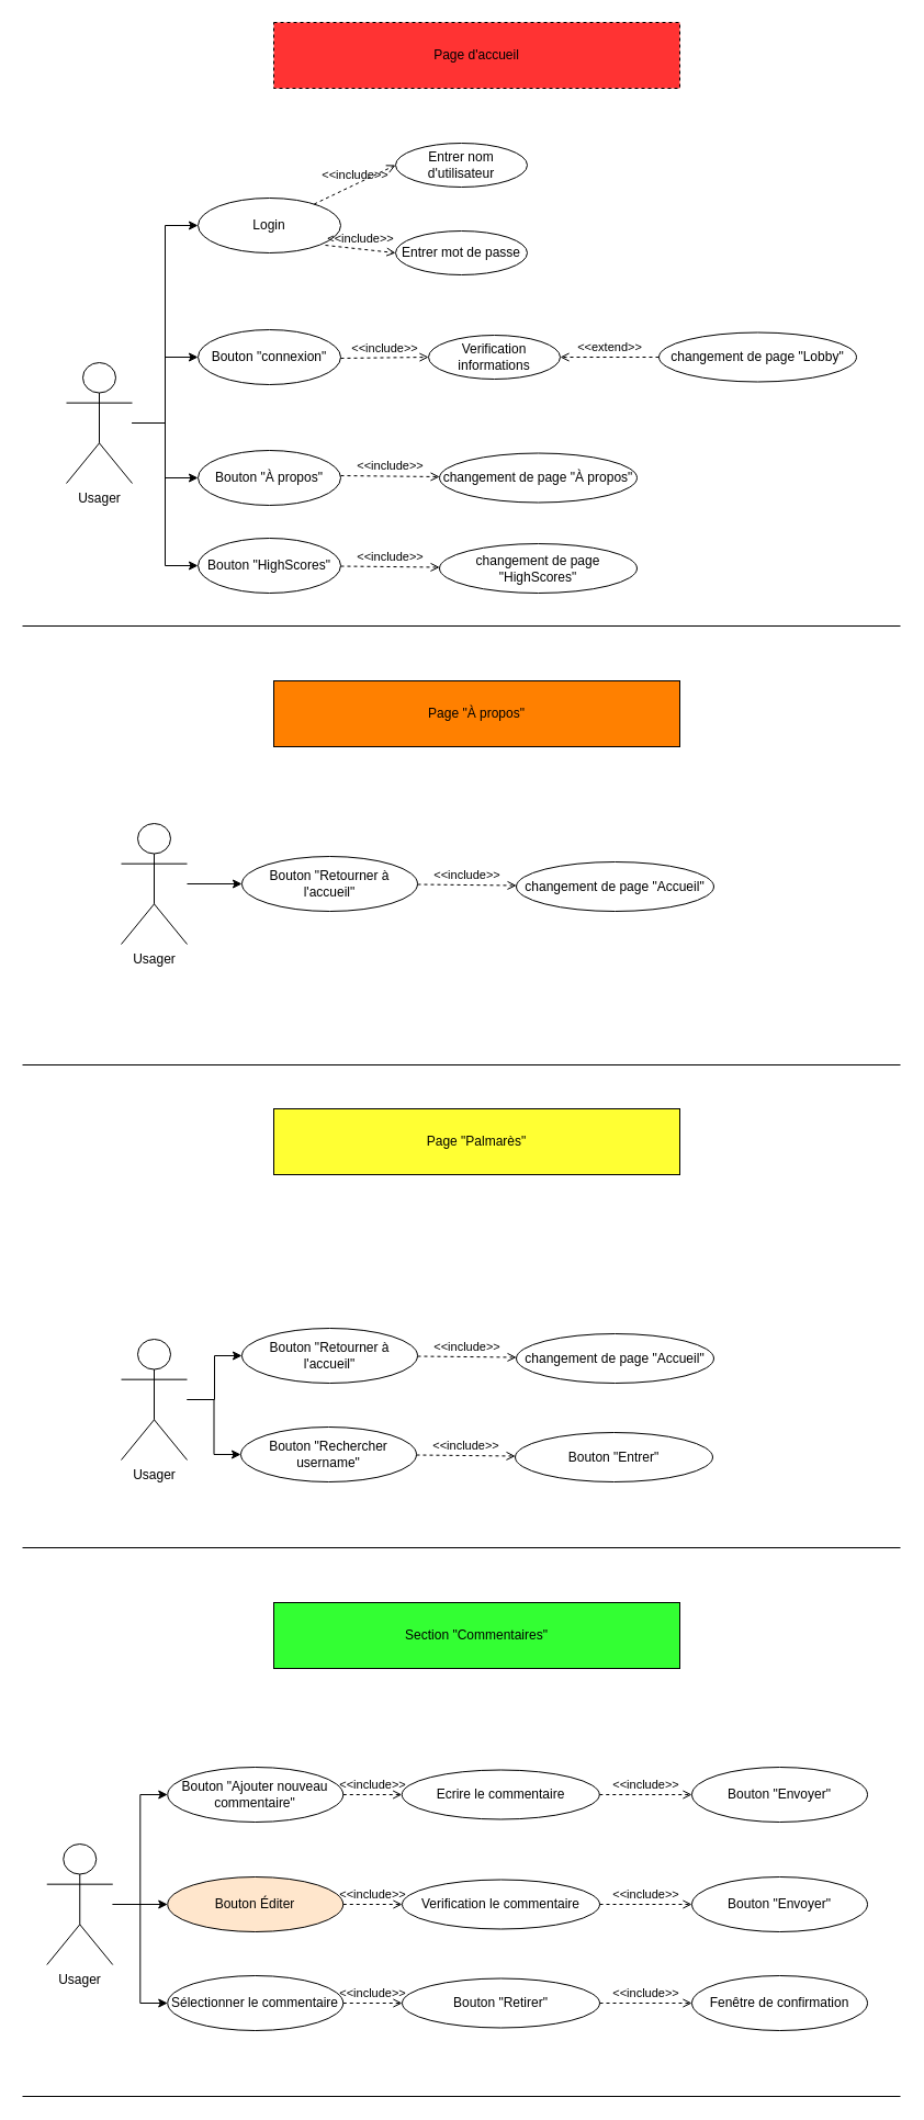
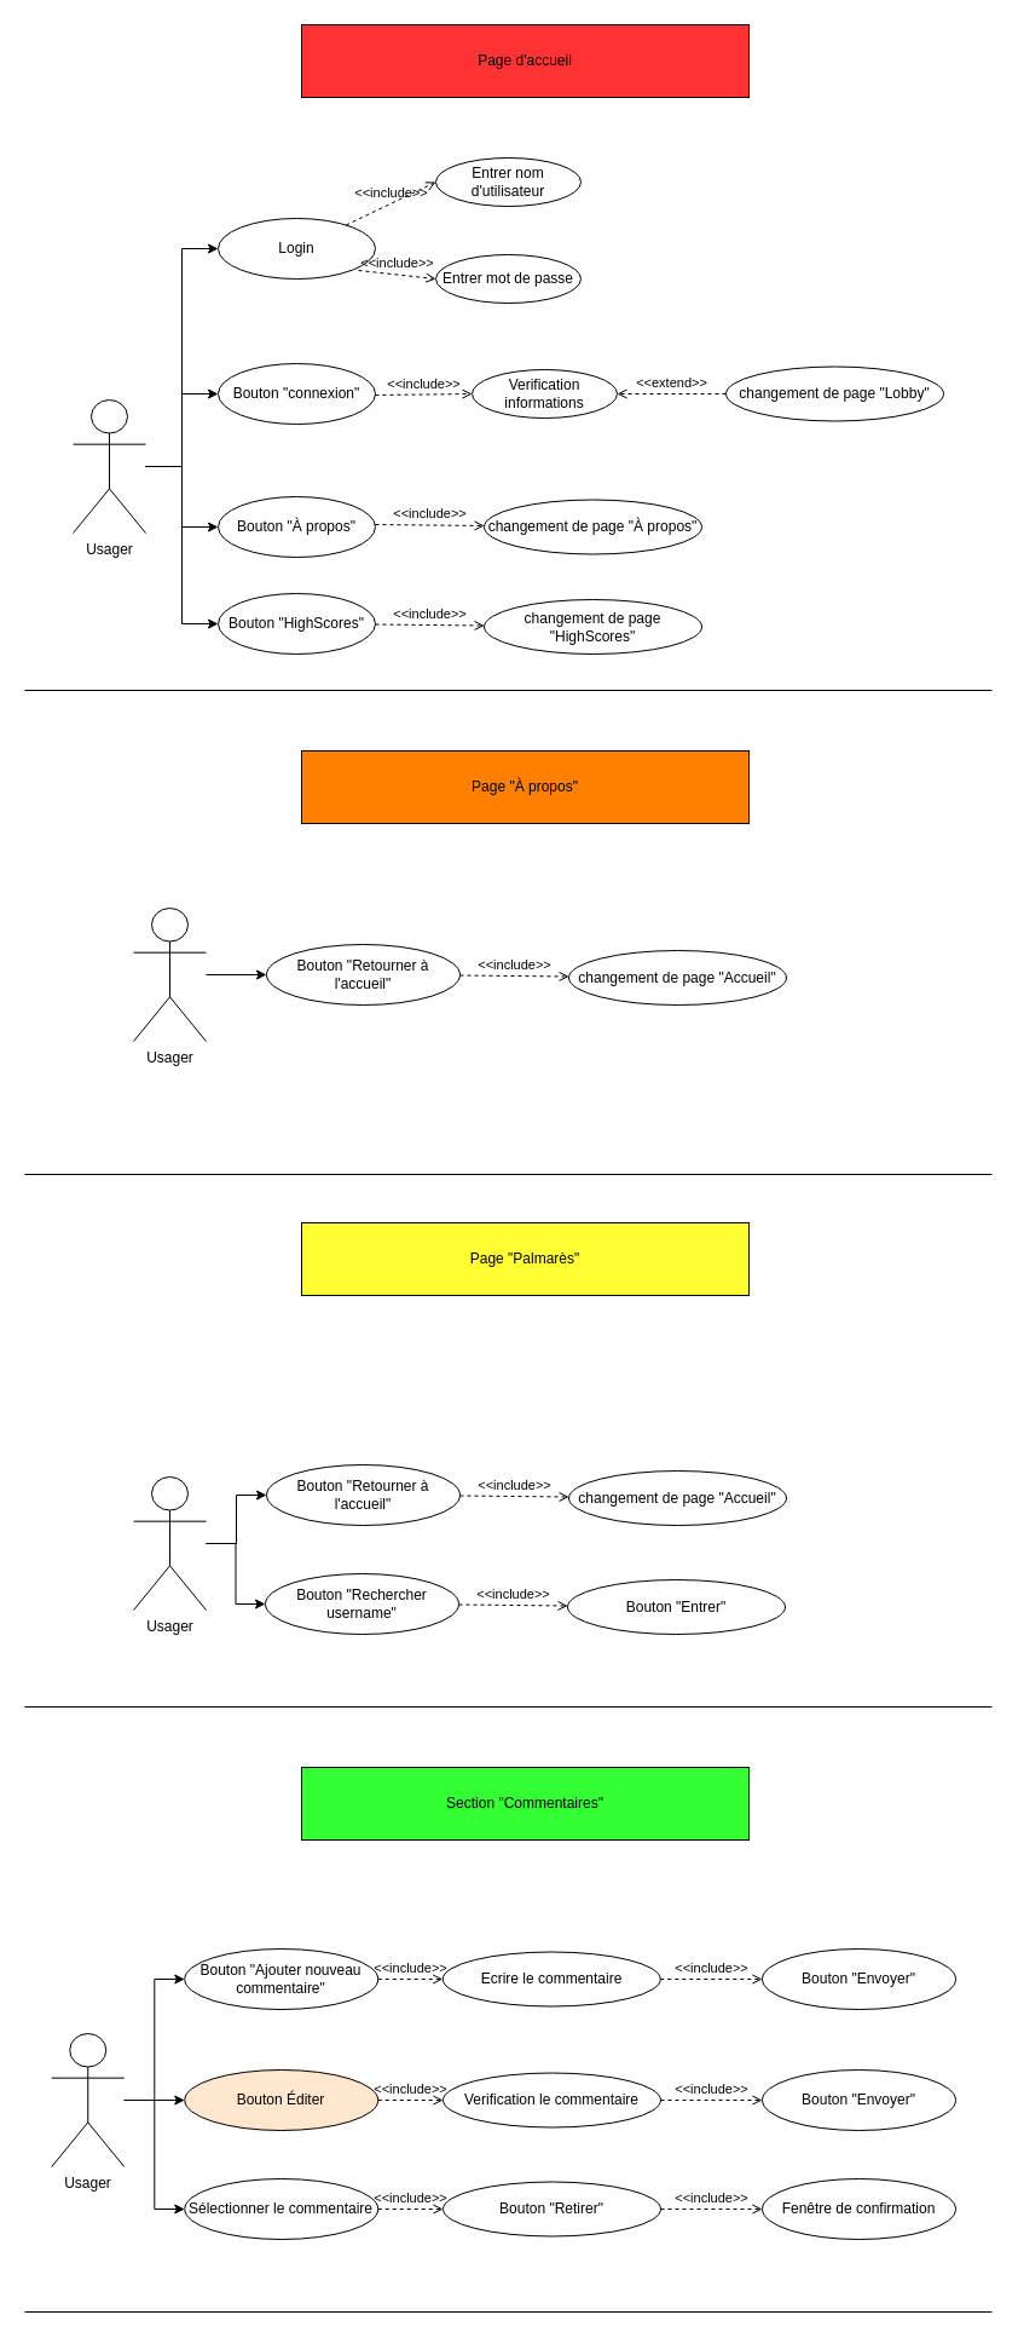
  <mxCell id="0" />
  <mxCell id="1" parent="0" />
  <mxCell id="2" style="edgeStyle=orthogonalEdgeStyle;rounded=0;orthogonalLoop=1;jettySize=auto;html=1;entryX=0;entryY=0.5;entryDx=0;entryDy=0;" parent="1" source="6" target="8" edge="1"><mxGeometry relative="1" as="geometry" /></mxCell>
  <mxCell id="3" style="edgeStyle=orthogonalEdgeStyle;rounded=0;orthogonalLoop=1;jettySize=auto;html=1;entryX=0;entryY=0.5;entryDx=0;entryDy=0;" parent="1" source="6" target="14" edge="1"><mxGeometry relative="1" as="geometry" /></mxCell>
  <mxCell id="4" style="edgeStyle=orthogonalEdgeStyle;rounded=0;orthogonalLoop=1;jettySize=auto;html=1;entryX=0;entryY=0.5;entryDx=0;entryDy=0;" parent="1" source="6" target="19" edge="1"><mxGeometry relative="1" as="geometry" /></mxCell>
  <mxCell id="5" style="edgeStyle=orthogonalEdgeStyle;rounded=0;orthogonalLoop=1;jettySize=auto;html=1;entryX=0;entryY=0.5;entryDx=0;entryDy=0;" parent="1" source="6" target="34" edge="1"><mxGeometry relative="1" as="geometry" /></mxCell>
  <mxCell id="6" value="Usager&lt;br&gt;" style="shape=umlActor;verticalLabelPosition=bottom;verticalAlign=top;html=1;outlineConnect=0;" parent="1" vertex="1"><mxGeometry x="60" y="330" width="60" height="110" as="geometry" /></mxCell>
- <mxCell id="7" value="Page d'accueil" style="rounded=0;whiteSpace=wrap;html=1;strokeColor=#000000;fillColor=#FF3333;dashed=1;" parent="1" vertex="1"><mxGeometry x="249" y="20" width="370" height="60" as="geometry" /></mxCell>
+ <mxCell id="7" value="Page d'accueil" style="rounded=0;whiteSpace=wrap;html=1;strokeColor=#000000;fillColor=#FF3333;" parent="1" vertex="1"><mxGeometry x="249" y="20" width="370" height="60" as="geometry" /></mxCell>
  <mxCell id="8" value="Login" style="ellipse;whiteSpace=wrap;html=1;" parent="1" vertex="1"><mxGeometry x="180" y="180" width="130" height="50" as="geometry" /></mxCell>
  <mxCell id="9" value="Entrer nom d'utilisateur" style="ellipse;whiteSpace=wrap;html=1;" parent="1" vertex="1"><mxGeometry x="360" y="130" width="120" height="40" as="geometry" /></mxCell>
  <mxCell id="10" value="Entrer mot de passe" style="ellipse;whiteSpace=wrap;html=1;" parent="1" vertex="1"><mxGeometry x="360" y="210" width="120" height="40" as="geometry" /></mxCell>
  <mxCell id="11" value="&amp;lt;&amp;lt;include&amp;gt;&amp;gt;" style="html=1;verticalAlign=bottom;labelBackgroundColor=none;endArrow=open;endFill=0;dashed=1;rounded=0;entryX=0;entryY=0.5;entryDx=0;entryDy=0;" parent="1" source="8" target="9" edge="1"><mxGeometry width="160" relative="1" as="geometry"><mxPoint x="310" y="205" as="sourcePoint" /><mxPoint x="470" y="205" as="targetPoint" /></mxGeometry></mxCell>
  <mxCell id="12" value="&amp;lt;&amp;lt;include&amp;gt;&amp;gt;" style="html=1;verticalAlign=bottom;labelBackgroundColor=none;endArrow=open;endFill=0;dashed=1;rounded=0;entryX=0;entryY=0.5;entryDx=0;entryDy=0;" parent="1" target="10" edge="1"><mxGeometry width="160" relative="1" as="geometry"><mxPoint x="296" y="223" as="sourcePoint" /><mxPoint x="370" y="187" as="targetPoint" /></mxGeometry></mxCell>
  <mxCell id="13" value="" style="endArrow=none;html=1;rounded=0;" parent="1" edge="1"><mxGeometry width="50" height="50" relative="1" as="geometry"><mxPoint y="570" as="sourcePoint" x="20" /><mxPoint x="820" y="570" as="targetPoint" /></mxGeometry></mxCell>
  <mxCell id="14" value="Bouton &quot;connexion&quot;" style="ellipse;whiteSpace=wrap;html=1;" parent="1" vertex="1"><mxGeometry x="180" y="300" width="130" height="50" as="geometry" /></mxCell>
  <mxCell id="15" value="Verification informations" style="ellipse;whiteSpace=wrap;html=1;" parent="1" vertex="1"><mxGeometry x="390" y="305" width="120" height="40" as="geometry" /></mxCell>
  <mxCell id="16" value="changement de page &quot;Lobby&quot;" style="ellipse;whiteSpace=wrap;html=1;" parent="1" vertex="1"><mxGeometry x="600" y="302.5" width="180" height="45" as="geometry" /></mxCell>
  <mxCell id="17" value="&amp;lt;&amp;lt;include&amp;gt;&amp;gt;" style="html=1;verticalAlign=bottom;labelBackgroundColor=none;endArrow=open;endFill=0;dashed=1;rounded=0;entryX=0;entryY=0.5;entryDx=0;entryDy=0;" parent="1" target="15" edge="1"><mxGeometry width="160" relative="1" as="geometry"><mxPoint x="310" y="326" as="sourcePoint" /><mxPoint x="384" y="290" as="targetPoint" /></mxGeometry></mxCell>
  <mxCell id="18" value="&amp;lt;&amp;lt;extend&amp;gt;&amp;gt;" style="html=1;verticalAlign=bottom;labelBackgroundColor=none;endArrow=open;endFill=0;dashed=1;rounded=0;entryX=1;entryY=0.5;entryDx=0;entryDy=0;exitX=0;exitY=0.5;exitDx=0;exitDy=0;" parent="1" source="16" target="15" edge="1"><mxGeometry width="160" relative="1" as="geometry"><mxPoint x="550" y="270" as="sourcePoint" /><mxPoint x="710" y="270" as="targetPoint" /></mxGeometry></mxCell>
  <mxCell id="19" value="Bouton &quot;À propos&quot;" style="ellipse;whiteSpace=wrap;html=1;" parent="1" vertex="1"><mxGeometry x="180" y="410" width="130" height="50" as="geometry" /></mxCell>
  <mxCell id="20" value="changement de page &quot;À propos&quot;" style="ellipse;whiteSpace=wrap;html=1;" parent="1" vertex="1"><mxGeometry x="400" y="412.5" width="180" height="45" as="geometry" /></mxCell>
  <mxCell id="21" value="&amp;lt;&amp;lt;include&amp;gt;&amp;gt;" style="html=1;verticalAlign=bottom;labelBackgroundColor=none;endArrow=open;endFill=0;dashed=1;rounded=0;" parent="1" target="20" edge="1"><mxGeometry width="160" relative="1" as="geometry"><mxPoint x="310" y="433" as="sourcePoint" /><mxPoint x="390" y="432" as="targetPoint" /></mxGeometry></mxCell>
  <mxCell id="22" value="Page &quot;À propos&quot;" style="rounded=0;whiteSpace=wrap;html=1;fillColor=#FF8000;" parent="1" vertex="1"><mxGeometry x="249" y="620" width="370" height="60" as="geometry" /></mxCell>
  <mxCell id="23" style="edgeStyle=orthogonalEdgeStyle;rounded=0;orthogonalLoop=1;jettySize=auto;html=1;entryX=0;entryY=0.5;entryDx=0;entryDy=0;" parent="1" source="24" target="25" edge="1"><mxGeometry relative="1" as="geometry"><mxPoint x="220" y="805" as="targetPoint" /></mxGeometry></mxCell>
  <mxCell id="24" value="Usager&lt;br&gt;" style="shape=umlActor;verticalLabelPosition=bottom;verticalAlign=top;html=1;outlineConnect=0;" parent="1" vertex="1"><mxGeometry x="110" y="750" width="60" height="110" as="geometry" /></mxCell>
  <mxCell id="25" value="Bouton &quot;Retourner à l'accueil&quot;" style="ellipse;whiteSpace=wrap;html=1;" parent="1" vertex="1"><mxGeometry x="220" y="780" width="160" height="50" as="geometry" /></mxCell>
  <mxCell id="26" value="changement de page &quot;Accueil&quot;" style="ellipse;whiteSpace=wrap;html=1;" parent="1" vertex="1"><mxGeometry x="470" y="785" width="180" height="45" as="geometry" /></mxCell>
  <mxCell id="27" value="&amp;lt;&amp;lt;include&amp;gt;&amp;gt;" style="html=1;verticalAlign=bottom;labelBackgroundColor=none;endArrow=open;endFill=0;dashed=1;rounded=0;" parent="1" target="26" edge="1"><mxGeometry width="160" relative="1" as="geometry"><mxPoint x="380" y="805.5" as="sourcePoint" /><mxPoint x="460" y="804.5" as="targetPoint" /></mxGeometry></mxCell>
  <mxCell id="28" value="" style="endArrow=none;html=1;rounded=0;" parent="1" edge="1"><mxGeometry width="50" height="50" relative="1" as="geometry"><mxPoint y="970" as="sourcePoint" x="20" /><mxPoint x="820" y="970" as="targetPoint" /></mxGeometry></mxCell>
  <mxCell id="29" value="Page &quot;Palmarès&quot;" style="rounded=0;whiteSpace=wrap;html=1;fillColor=#FFFF33;" parent="1" vertex="1"><mxGeometry x="249" y="1010" width="370" height="60" as="geometry" /></mxCell>
  <mxCell id="30" style="edgeStyle=orthogonalEdgeStyle;rounded=0;orthogonalLoop=1;jettySize=auto;html=1;entryX=0;entryY=0.5;entryDx=0;entryDy=0;" parent="1" source="32" target="33" edge="1"><mxGeometry relative="1" as="geometry" /></mxCell>
  <mxCell id="31" style="edgeStyle=orthogonalEdgeStyle;rounded=0;orthogonalLoop=1;jettySize=auto;html=1;entryX=0;entryY=0.5;entryDx=0;entryDy=0;" parent="1" source="32" target="61" edge="1"><mxGeometry relative="1" as="geometry" /></mxCell>
  <mxCell id="32" value="Usager&lt;br&gt;" style="shape=umlActor;verticalLabelPosition=bottom;verticalAlign=top;html=1;outlineConnect=0;" parent="1" vertex="1"><mxGeometry x="110" y="1220" width="60" height="110" as="geometry" /></mxCell>
  <mxCell id="33" value="Bouton &quot;Retourner à l'accueil&quot;" style="ellipse;whiteSpace=wrap;html=1;" parent="1" vertex="1"><mxGeometry x="220" y="1210" width="160" height="50" as="geometry" /></mxCell>
  <mxCell id="34" value="Bouton &quot;HighScores&quot;" style="ellipse;whiteSpace=wrap;html=1;" parent="1" vertex="1"><mxGeometry x="180" y="490" width="130" height="50" as="geometry" /></mxCell>
  <mxCell id="35" value="changement de page &quot;HighScores&quot;" style="ellipse;whiteSpace=wrap;html=1;" parent="1" vertex="1"><mxGeometry x="400" y="495" width="180" height="45" as="geometry" /></mxCell>
  <mxCell id="36" value="&amp;lt;&amp;lt;include&amp;gt;&amp;gt;" style="html=1;verticalAlign=bottom;labelBackgroundColor=none;endArrow=open;endFill=0;dashed=1;rounded=0;" parent="1" target="35" edge="1"><mxGeometry width="160" relative="1" as="geometry"><mxPoint x="310" y="515.5" as="sourcePoint" /><mxPoint x="390" y="514.5" as="targetPoint" /></mxGeometry></mxCell>
  <mxCell id="37" value="changement de page &quot;Accueil&quot;" style="ellipse;whiteSpace=wrap;html=1;" parent="1" vertex="1"><mxGeometry x="470" y="1215" width="180" height="45" as="geometry" /></mxCell>
  <mxCell id="38" value="&amp;lt;&amp;lt;include&amp;gt;&amp;gt;" style="html=1;verticalAlign=bottom;labelBackgroundColor=none;endArrow=open;endFill=0;dashed=1;rounded=0;" parent="1" target="37" edge="1"><mxGeometry width="160" relative="1" as="geometry"><mxPoint x="380" y="1235.5" as="sourcePoint" /><mxPoint x="460" y="1234.5" as="targetPoint" /></mxGeometry></mxCell>
  <mxCell id="39" value="" style="endArrow=none;html=1;rounded=0;" parent="1" edge="1"><mxGeometry width="50" height="50" relative="1" as="geometry"><mxPoint y="1410" as="sourcePoint" x="20" /><mxPoint x="820" y="1410" as="targetPoint" /></mxGeometry></mxCell>
  <mxCell id="40" value="Section &quot;Commentaires&quot;" style="rounded=0;whiteSpace=wrap;html=1;fillColor=#33FF33;" parent="1" vertex="1"><mxGeometry x="249" y="1460" width="370" height="60" as="geometry" /></mxCell>
  <mxCell id="41" style="edgeStyle=orthogonalEdgeStyle;rounded=0;orthogonalLoop=1;jettySize=auto;html=1;entryX=0;entryY=0.5;entryDx=0;entryDy=0;" parent="1" source="44" target="45" edge="1"><mxGeometry relative="1" as="geometry" /></mxCell>
  <mxCell id="42" style="edgeStyle=orthogonalEdgeStyle;rounded=0;orthogonalLoop=1;jettySize=auto;html=1;entryX=0;entryY=0.5;entryDx=0;entryDy=0;" parent="1" source="44" target="50" edge="1"><mxGeometry relative="1" as="geometry" /></mxCell>
  <mxCell id="43" style="edgeStyle=orthogonalEdgeStyle;rounded=0;orthogonalLoop=1;jettySize=auto;html=1;entryX=0;entryY=0.5;entryDx=0;entryDy=0;" parent="1" source="44" target="55" edge="1"><mxGeometry relative="1" as="geometry" /></mxCell>
  <mxCell id="44" value="Usager&lt;br&gt;" style="shape=umlActor;verticalLabelPosition=bottom;verticalAlign=top;html=1;outlineConnect=0;" parent="1" vertex="1"><mxGeometry x="42.25" y="1680" width="60" height="110" as="geometry" /></mxCell>
  <mxCell id="45" value="Bouton &quot;Ajouter nouveau commentaire&quot;" style="ellipse;whiteSpace=wrap;html=1;" parent="1" vertex="1"><mxGeometry x="152.25" y="1610" width="160" height="50" as="geometry" /></mxCell>
  <mxCell id="46" value="Ecrire le commentaire" style="ellipse;whiteSpace=wrap;html=1;" parent="1" vertex="1"><mxGeometry x="365.75" y="1612.5" width="180" height="45" as="geometry" /></mxCell>
  <mxCell id="47" value="&amp;lt;&amp;lt;include&amp;gt;&amp;gt;" style="html=1;verticalAlign=bottom;labelBackgroundColor=none;endArrow=open;endFill=0;dashed=1;rounded=0;entryX=0;entryY=0.5;entryDx=0;entryDy=0;exitX=1;exitY=0.5;exitDx=0;exitDy=0;" parent="1" source="45" target="46" edge="1"><mxGeometry width="160" relative="1" as="geometry"><mxPoint x="362.25" y="1690" as="sourcePoint" /><mxPoint x="352.25" y="1650" as="targetPoint" /></mxGeometry></mxCell>
  <mxCell id="48" value="Bouton &quot;Envoyer&quot;" style="ellipse;whiteSpace=wrap;html=1;" parent="1" vertex="1"><mxGeometry x="630" y="1610" width="160" height="50" as="geometry" /></mxCell>
  <mxCell id="49" value="&amp;lt;&amp;lt;include&amp;gt;&amp;gt;" style="html=1;verticalAlign=bottom;labelBackgroundColor=none;endArrow=open;endFill=0;dashed=1;rounded=0;entryX=0;entryY=0.5;entryDx=0;entryDy=0;exitX=1;exitY=0.5;exitDx=0;exitDy=0;" parent="1" source="46" target="48" edge="1"><mxGeometry width="160" relative="1" as="geometry"><mxPoint x="545.75" y="1680" as="sourcePoint" /><mxPoint x="599.75" y="1680.5" as="targetPoint" /></mxGeometry></mxCell>
  <mxCell id="50" value="Bouton Éditer" style="ellipse;whiteSpace=wrap;html=1;fillColor=#ffe6cc;" parent="1" vertex="1"><mxGeometry x="152.25" y="1710" width="160" height="50" as="geometry" /></mxCell>
  <mxCell id="51" value="Verification le commentaire" style="ellipse;whiteSpace=wrap;html=1;" parent="1" vertex="1"><mxGeometry x="366" y="1712.5" width="180" height="45" as="geometry" /></mxCell>
  <mxCell id="52" value="&amp;lt;&amp;lt;include&amp;gt;&amp;gt;" style="html=1;verticalAlign=bottom;labelBackgroundColor=none;endArrow=open;endFill=0;dashed=1;rounded=0;entryX=0;entryY=0.5;entryDx=0;entryDy=0;exitX=1;exitY=0.5;exitDx=0;exitDy=0;" parent="1" target="51" edge="1"><mxGeometry width="160" relative="1" as="geometry"><mxPoint x="312.25" y="1735" as="sourcePoint" /><mxPoint x="352.5" y="1750" as="targetPoint" /></mxGeometry></mxCell>
  <mxCell id="53" value="Bouton &quot;Envoyer&quot;" style="ellipse;whiteSpace=wrap;html=1;" parent="1" vertex="1"><mxGeometry x="630" y="1710" width="160" height="50" as="geometry" /></mxCell>
  <mxCell id="54" value="&amp;lt;&amp;lt;include&amp;gt;&amp;gt;" style="html=1;verticalAlign=bottom;labelBackgroundColor=none;endArrow=open;endFill=0;dashed=1;rounded=0;entryX=0;entryY=0.5;entryDx=0;entryDy=0;exitX=1;exitY=0.5;exitDx=0;exitDy=0;" parent="1" target="53" edge="1"><mxGeometry width="160" relative="1" as="geometry"><mxPoint x="546" y="1735" as="sourcePoint" /><mxPoint x="599.75" y="1780.5" as="targetPoint" /></mxGeometry></mxCell>
  <mxCell id="55" value="Sélectionner le commentaire" style="ellipse;whiteSpace=wrap;html=1;" parent="1" vertex="1"><mxGeometry x="152.25" y="1800" width="160" height="50" as="geometry" /></mxCell>
  <mxCell id="56" value="Bouton &quot;Retirer&quot;" style="ellipse;whiteSpace=wrap;html=1;" parent="1" vertex="1"><mxGeometry x="366" y="1802.5" width="180" height="45" as="geometry" /></mxCell>
  <mxCell id="57" value="&amp;lt;&amp;lt;include&amp;gt;&amp;gt;" style="html=1;verticalAlign=bottom;labelBackgroundColor=none;endArrow=open;endFill=0;dashed=1;rounded=0;entryX=0;entryY=0.5;entryDx=0;entryDy=0;exitX=1;exitY=0.5;exitDx=0;exitDy=0;" parent="1" target="56" edge="1"><mxGeometry width="160" relative="1" as="geometry"><mxPoint x="312.25" y="1825" as="sourcePoint" /><mxPoint x="352.5" y="1840" as="targetPoint" /></mxGeometry></mxCell>
  <mxCell id="58" value="Fenêtre de confirmation" style="ellipse;whiteSpace=wrap;html=1;" parent="1" vertex="1"><mxGeometry x="630" y="1800" width="160" height="50" as="geometry" /></mxCell>
  <mxCell id="59" value="&amp;lt;&amp;lt;include&amp;gt;&amp;gt;" style="html=1;verticalAlign=bottom;labelBackgroundColor=none;endArrow=open;endFill=0;dashed=1;rounded=0;entryX=0;entryY=0.5;entryDx=0;entryDy=0;exitX=1;exitY=0.5;exitDx=0;exitDy=0;" parent="1" target="58" edge="1"><mxGeometry width="160" relative="1" as="geometry"><mxPoint x="546" y="1825" as="sourcePoint" /><mxPoint x="599.75" y="1870.5" as="targetPoint" /></mxGeometry></mxCell>
  <mxCell id="60" value="" style="endArrow=none;html=1;rounded=0;" parent="1" edge="1"><mxGeometry width="50" height="50" relative="1" as="geometry"><mxPoint y="1910" as="sourcePoint" x="20" /><mxPoint x="820" y="1910" as="targetPoint" /></mxGeometry></mxCell>
  <mxCell id="61" value="Bouton &quot;Rechercher username&quot;" style="ellipse;whiteSpace=wrap;html=1;" parent="1" vertex="1"><mxGeometry x="219" y="1300" width="160" height="50" as="geometry" /></mxCell>
  <mxCell id="62" value="Bouton &quot;Entrer&quot;" style="ellipse;whiteSpace=wrap;html=1;" parent="1" vertex="1"><mxGeometry x="469" y="1305" width="180" height="45" as="geometry" /></mxCell>
  <mxCell id="63" value="&amp;lt;&amp;lt;include&amp;gt;&amp;gt;" style="html=1;verticalAlign=bottom;labelBackgroundColor=none;endArrow=open;endFill=0;dashed=1;rounded=0;" parent="1" target="62" edge="1"><mxGeometry width="160" relative="1" as="geometry"><mxPoint x="379" y="1325.5" as="sourcePoint" /><mxPoint x="459" y="1324.5" as="targetPoint" /></mxGeometry></mxCell>
